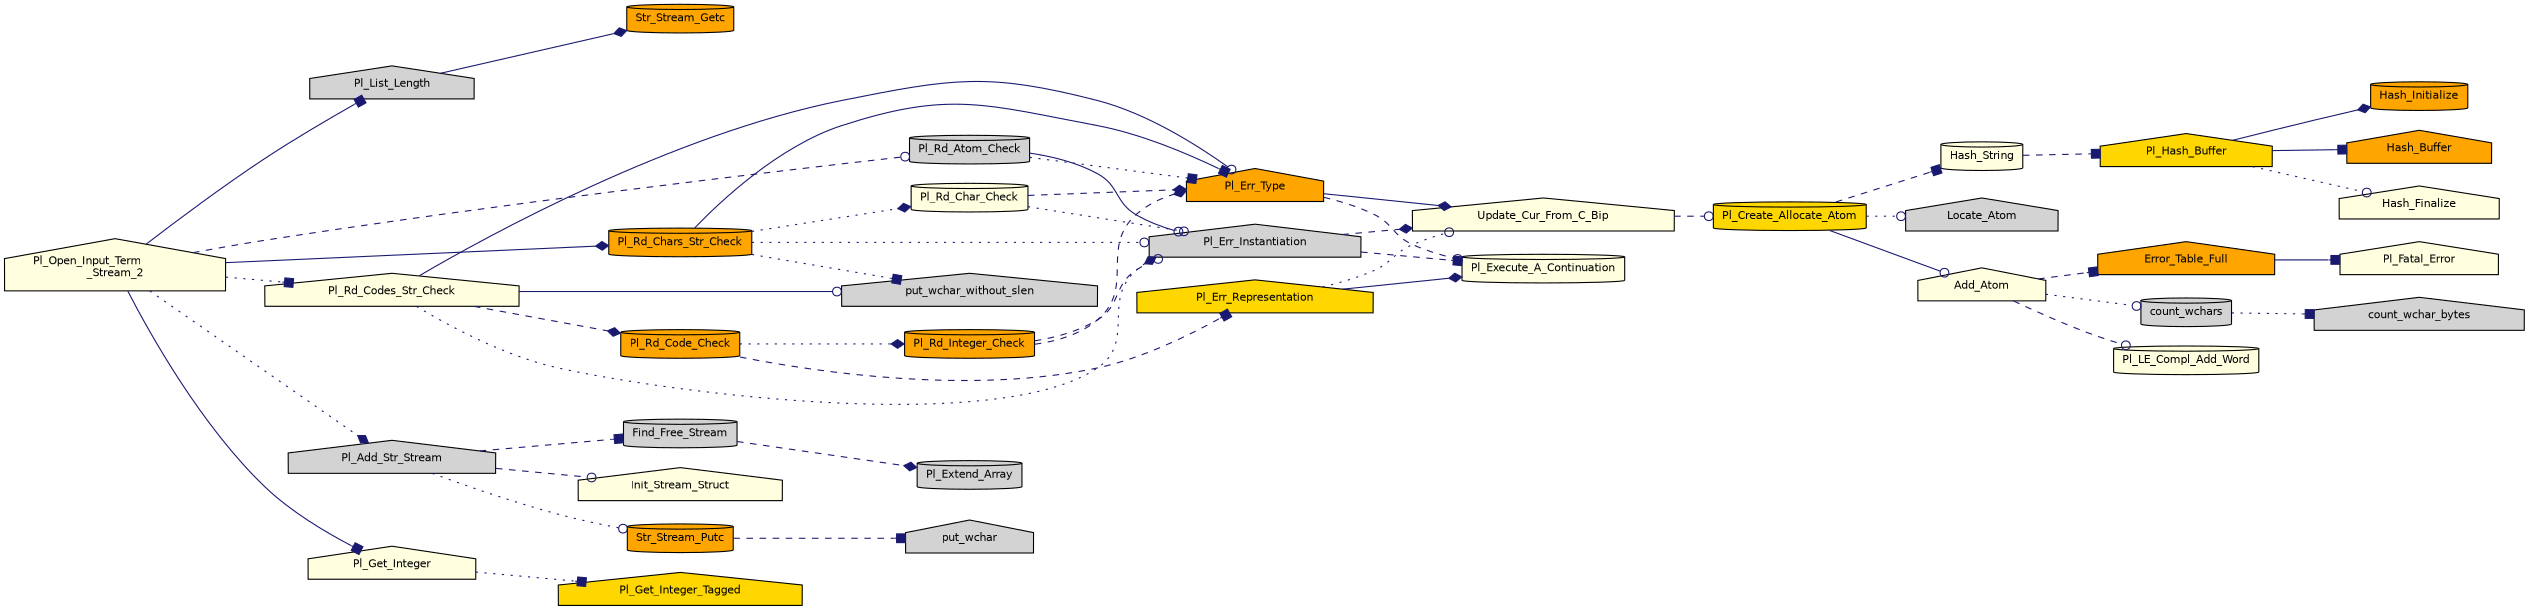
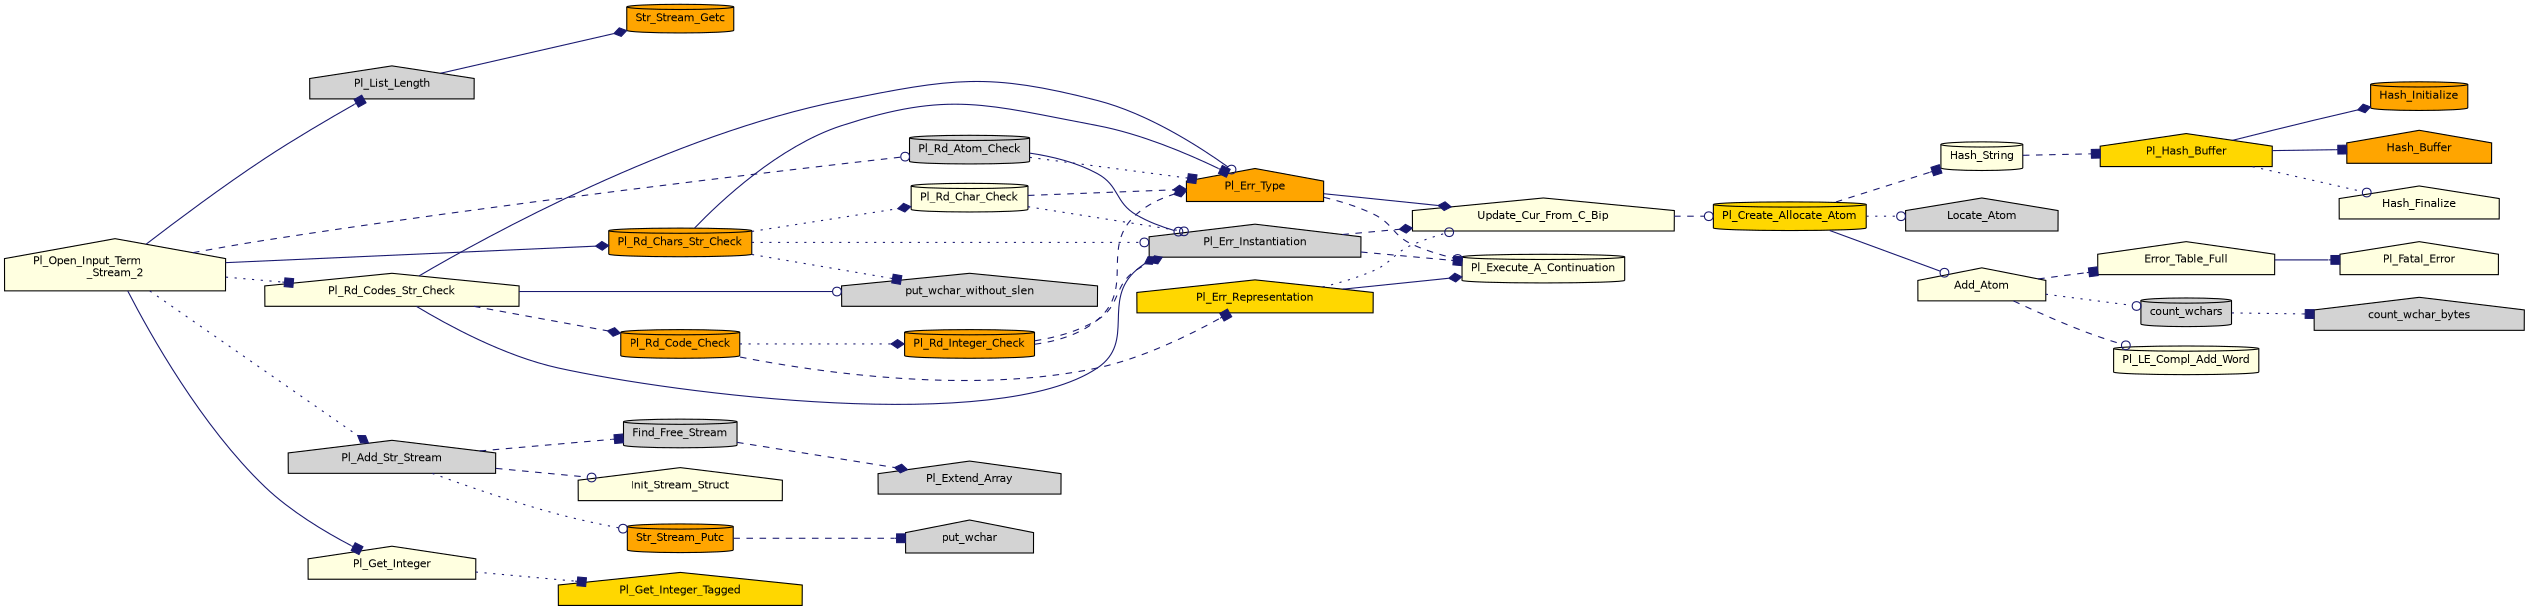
  digraph {
    rankdir=LR
    node [color=black fillcolor=lightyellow fontname=Helvetica fontsize=10 shape=house style=filled]
    edge [arrowhead=odot color=midnightblue fontname=Helvetica fontsize=10 labelfontname=Helvetica labelfontsize=10 style=dashed]
    n1 [fontcolor=black height=0.2 label="Pl_Open_Input_Term\l_Stream_2" width=0.4]
    n2 [fillcolor=lightgrey height=0.2 label=Pl_Rd_Atom_Check shape=cylinder width=0.4]
    n3 [fillcolor=lightgrey height=0.2 label=Pl_List_Length width=0.4]
    n4 [fillcolor=orange height=0.2 label=Pl_Rd_Chars_Str_Check shape=cylinder width=0.4]
    n5 [height=0.2 label=Pl_Rd_Codes_Str_Check width=0.4]
    n6 [fillcolor=lightgrey height=0.2 label=Pl_Add_Str_Stream width=0.4]
    n7 [height=0.2 label=Pl_Get_Integer width=0.4]
    n8 [fillcolor=lightgrey height=0.2 label=Pl_Err_Instantiation width=0.4]
    n9 [fillcolor=orange height=0.2 label=Pl_Err_Type width=0.4]
    n10 [fillcolor=orange height=0.2 label=Str_Stream_Getc shape=cylinder width=0.4]
    n11 [height=0.2 label=Pl_Rd_Char_Check shape=cylinder width=0.4]
    n12 [fillcolor=lightgrey height=0.2 label=put_wchar_without_slen width=0.4]
    n13 [fillcolor=orange height=0.2 label=Pl_Rd_Code_Check shape=cylinder width=0.4]
    n14 [fillcolor=lightgrey height=0.2 label=Find_Free_Stream shape=cylinder width=0.4]
    n15 [height=0.2 label=Init_Stream_Struct width=0.4]
    n16 [fillcolor=orange height=0.2 label=Str_Stream_Putc shape=cylinder width=0.4]
    n17 [fillcolor=gold height=0.2 label=Pl_Get_Integer_Tagged width=0.4]
    n18 [height=0.2 label=Update_Cur_From_C_Bip width=0.4]
    n19 [height=0.2 label=Pl_Execute_A_Continuation shape=cylinder width=0.4]
    n20 [fillcolor=gold height=0.2 label=Pl_Create_Allocate_Atom shape=cylinder width=0.4]
    n21 [height=0.2 label=Hash_String shape=cylinder width=0.4]
    n22 [fillcolor=lightgrey height=0.2 label=Locate_Atom width=0.4]
    n23 [height=0.2 label=Add_Atom width=0.4]
    n24 [fillcolor=gold height=0.2 label=Pl_Hash_Buffer width=0.4]
-   n25 [fillcolor=orange height=0.2 label=Error_Table_Full width=0.4]
+   n25 [height=0.2 label=Error_Table_Full width=0.4]
    n26 [fillcolor=lightgrey height=0.2 label=count_wchars shape=cylinder width=0.4]
    n27 [height=0.2 label=Pl_LE_Compl_Add_Word shape=cylinder width=0.4]
    n28 [fillcolor=orange height=0.2 label=Hash_Initialize shape=cylinder width=0.4]
    n29 [fillcolor=orange height=0.2 label=Hash_Buffer width=0.4]
    n30 [height=0.2 label=Hash_Finalize width=0.4]
    n31 [height=0.2 label=Pl_Fatal_Error width=0.4]
    n32 [fillcolor=lightgrey height=0.2 label=count_wchar_bytes width=0.4]
    n33 [fillcolor=orange height=0.2 label=Pl_Rd_Integer_Check shape=cylinder width=0.4]
    n34 [fillcolor=gold height=0.2 label=Pl_Err_Representation width=0.4]
-   n35 [fillcolor=lightgrey height=0.2 label=Pl_Extend_Array shape=cylinder width=0.4]
+   n35 [fillcolor=lightgrey height=0.2 label=Pl_Extend_Array width=0.4]
    n36 [fillcolor=lightgrey height=0.2 label=put_wchar width=0.4]
    n1 -> n2
    n1 -> n3 [arrowhead=box style=solid]
    n1 -> n4 [arrowhead=diamond style=solid]
    n1 -> n5 [arrowhead=box style=dotted]
    n1 -> n6 [arrowhead=diamond style=dotted]
    n1 -> n7 [arrowhead=box style=solid]
    n2 -> n8 [style=solid]
    n2 -> n9 [arrowhead=box style=dotted]
    n3 -> n10 [arrowhead=diamond style=solid]
    n4 -> n8 [style=dotted]
    n4 -> n9 [arrowhead=box style=solid]
    n4 -> n11 [arrowhead=diamond style=dotted]
    n4 -> n12 [arrowhead=box style=dotted]
-   n5 -> n8 [arrowhead=diamond style=dotted]
+   n5 -> n8 [arrowhead=diamond style=solid]
    n5 -> n9 [style=solid]
    n5 -> n12 [style=solid]
    n5 -> n13 [arrowhead=diamond]
    n6 -> n14 [arrowhead=box]
    n6 -> n15
    n6 -> n16 [style=dotted]
    n7 -> n17 [arrowhead=box style=dotted]
    n8 -> n18 [arrowhead=diamond]
    n8 -> n19 [arrowhead=box]
    n9 -> n18 [arrowhead=diamond style=solid]
    n9 -> n19
    n11 -> n8 [style=dotted]
    n11 -> n9 [arrowhead=diamond]
    n13 -> n33 [arrowhead=diamond style=dotted]
    n13 -> n34 [arrowhead=box]
    n14 -> n35 [arrowhead=diamond]
    n16 -> n36 [arrowhead=box]
    n18 -> n20
    n20 -> n21 [arrowhead=box]
    n20 -> n22 [style=dotted]
    n20 -> n23 [style=solid]
    n21 -> n24 [arrowhead=box]
    n23 -> n25 [arrowhead=box]
    n23 -> n26 [style=dotted]
    n23 -> n27
    n24 -> n28 [arrowhead=diamond style=solid]
    n24 -> n29 [arrowhead=box style=solid]
    n24 -> n30 [style=dotted]
    n25 -> n31 [arrowhead=box style=solid]
    n26 -> n32 [arrowhead=box style=dotted]
-   n33 -> n8
+   n33 -> n8 [arrowhead=diamond]
    n33 -> n9 [arrowhead=diamond]
    n34 -> n18 [style=dotted]
    n34 -> n19 [arrowhead=diamond style=solid]
  }
